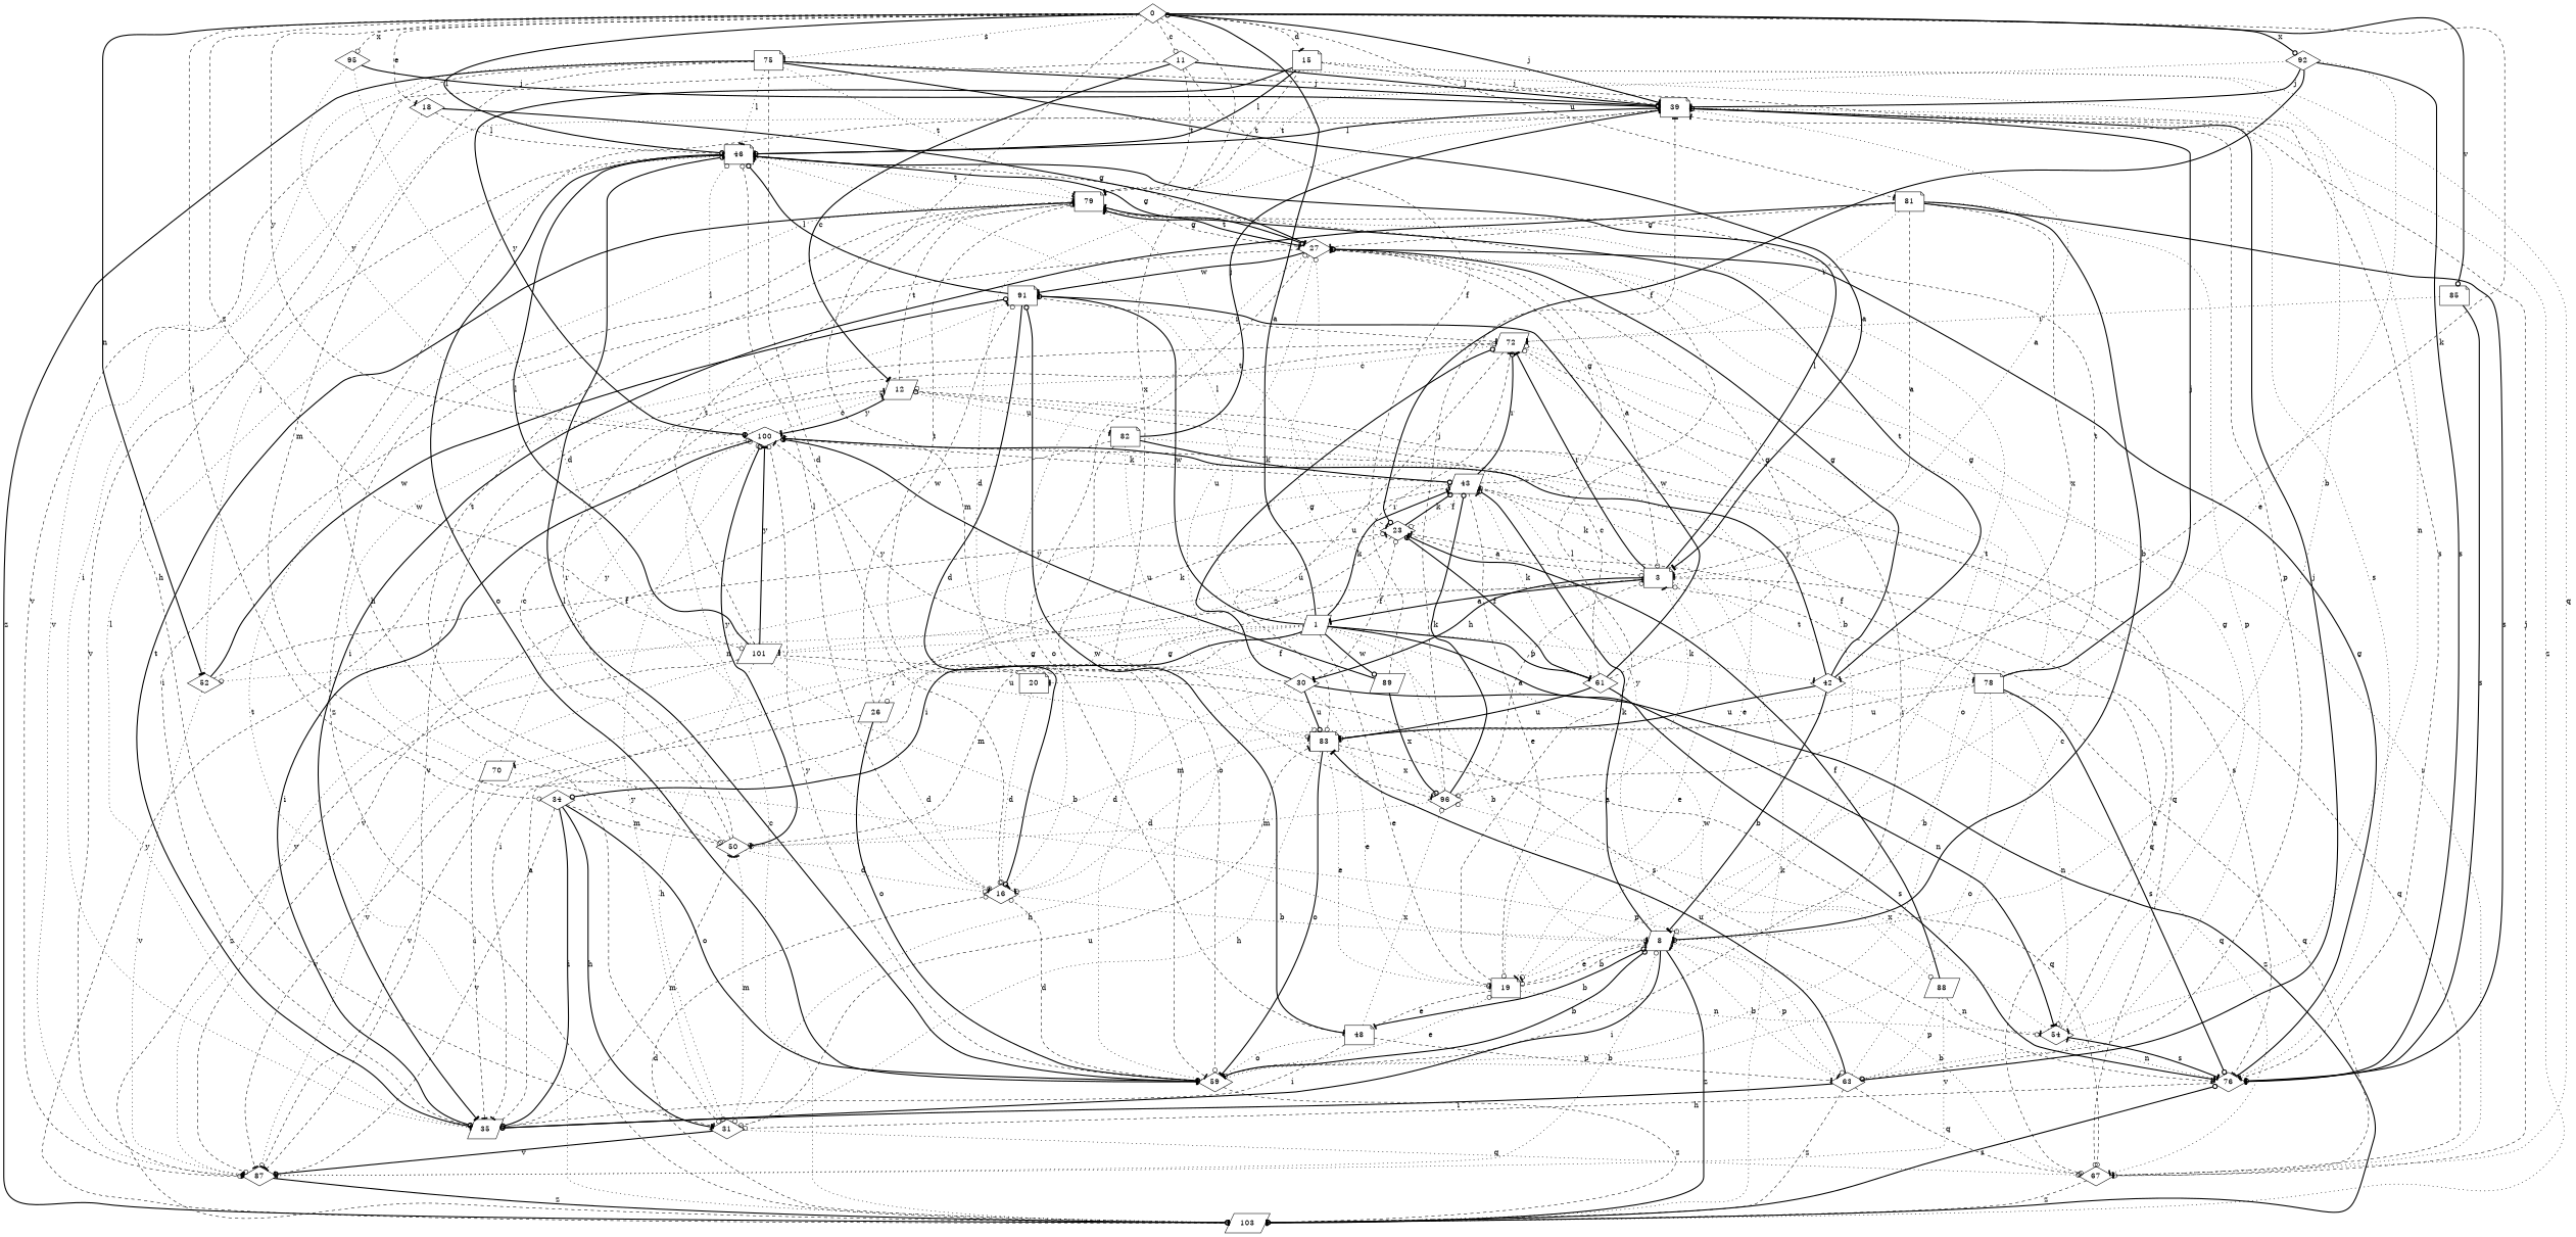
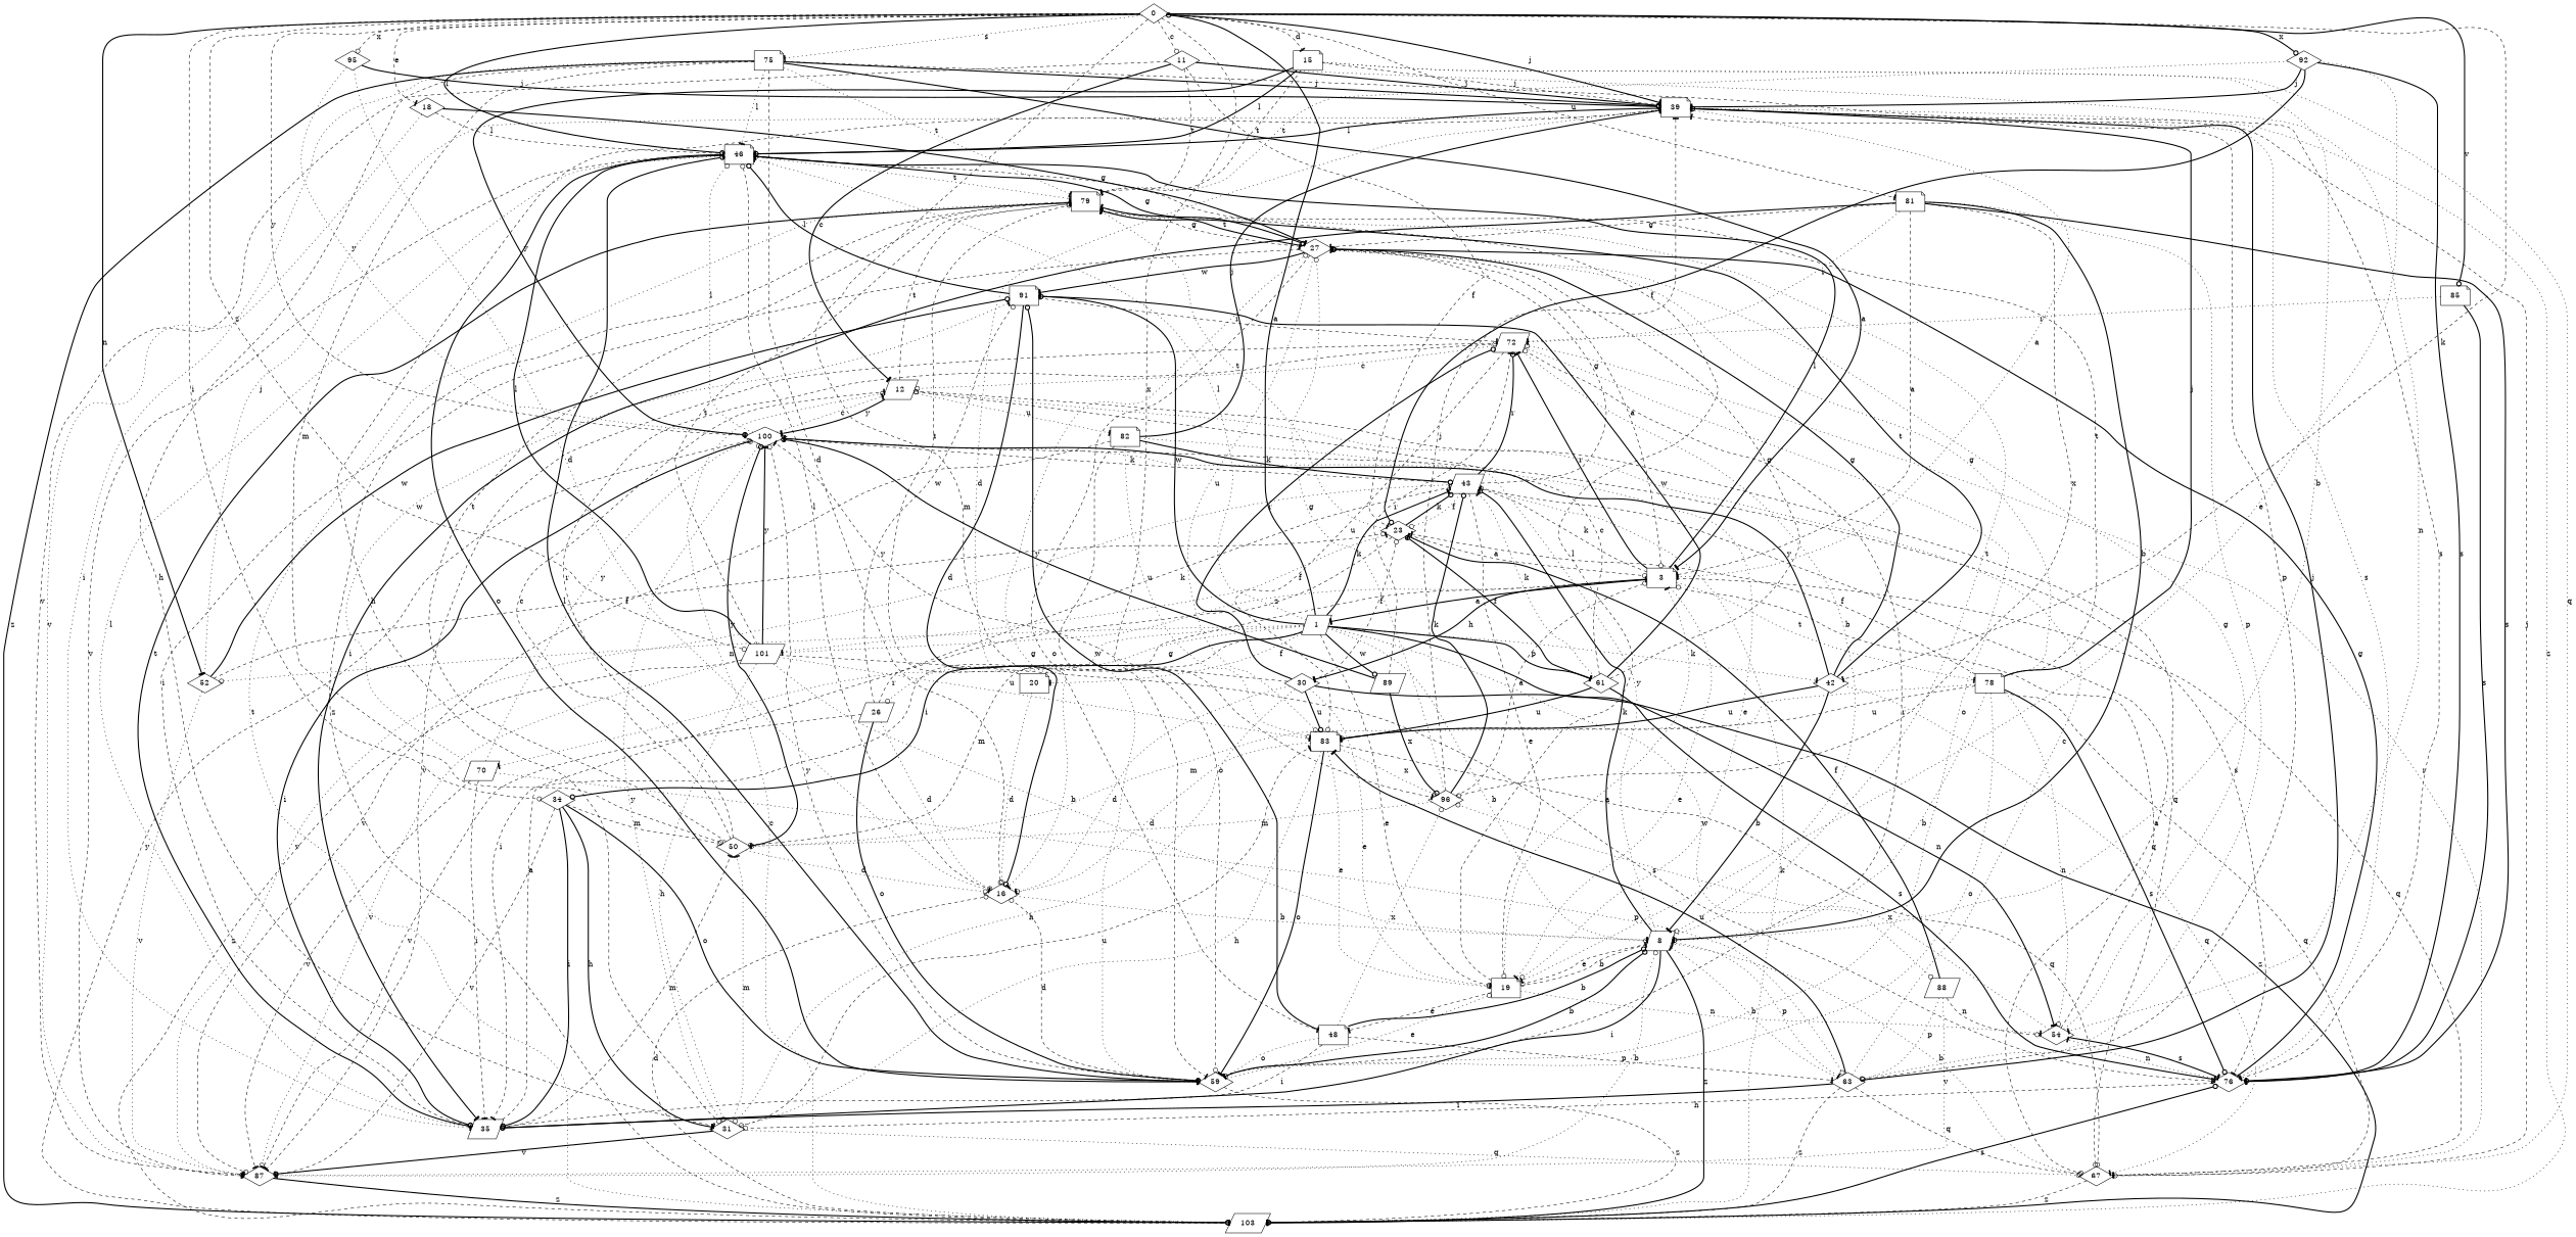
  strict digraph {
    node [shape=diamond]
    edge [arrowhead=tee style=dashed]
    0
    11
    15 [shape=note]
    18
    34
    39 [shape=note]
    42
    46 [shape=note]
    48 [shape=note]
    52
    75 [shape=note]
    81 [shape=note]
    85 [shape=note]
    92
    95
    96
    100
    101 [shape=parallelogram]
    54
    79 [shape=note]
    12 [shape=parallelogram]
    23
    87
    8 [shape=parallelogram]
    67
    27
    50
    35 [shape=parallelogram]
    59
    31
    3 [shape=note]
    63
    103 [shape=parallelogram]
    16
    76
    83 [shape=note]
    91 [shape=note]
    72 [shape=parallelogram]
    19 [shape=note]
    43 [shape=parallelogram]
    1 [shape=parallelogram]
    20 [shape=note]
    26 [shape=parallelogram]
    61
    70 [shape=parallelogram]
    88 [shape=parallelogram]
    89 [shape=parallelogram]
    30
    78 [shape=note]
    82 [shape=note]
    0 -> 11 [arrowhead=odot label=c]
    0 -> 15 [label=d]
    0 -> 18 [label=e]
    0 -> 34 [arrowhead=odot label=i]
    0 -> 39 [label=j style=bold]
    0 -> 42 [label=k]
    0 -> 46 [arrowhead=odot label=l style=bold]
    0 -> 48 [label=m]
    0 -> 52 [label=n style=bold]
    0 -> 75 [label=s style=dotted]
    0 -> 81 [label=u]
    0 -> 85 [arrowhead=odot label=v style=bold]
    0 -> 92 [arrowhead=odot label=x style=bold]
    0 -> 95 [arrowhead=odot label=x]
    0 -> 96 [label=x]
    0 -> 100 [label=y]
    0 -> 101 [arrowhead=odot label=z]
    11 -> 39 [arrowhead=odot label=j style=bold]
    11 -> 54 [label=n style=dotted]
    11 -> 79 [label=t]
    11 -> 12 [label=c style=bold]
    11 -> 23 [label=f]
    11 -> 87 [arrowhead=odot label=v]
    15 -> 39 [label=j]
    15 -> 46 [arrowhead=odot label=l style=bold]
    15 -> 100 [arrowhead=odot label=y style=bold]
    15 -> 79 [label=t]
    15 -> 8 [arrowhead=odot label=b style=dotted]
    15 -> 67 [label=q style=dotted]
    18 -> 46 [arrowhead=odot label=l]
    18 -> 87 [label=v style=dotted]
    18 -> 27 [label=g style=bold]
    34 -> 87 [label=v]
    34 -> 50 [arrowhead=odot label=m]
    34 -> 35 [arrowhead=odot label=i style=bold]
    34 -> 59 [label=o style=bold]
    34 -> 31 [label=h style=bold]
    39 -> 46 [label=l style=bold]
    39 -> 31 [arrowhead=odot label=h]
    39 -> 3 [label=a style=dotted]
    39 -> 63 [arrowhead=odot label=p]
    39 -> 103 [arrowhead=odot label=z style=dotted]
    39 -> 16 [label=d style=dotted]
    39 -> 76 [label=s style=dotted]
    42 -> 100 [label=y style=bold]
    42 -> 79 [label=t style=bold]
    42 -> 8 [label=b style=bold]
    42 -> 67 [label=q style=dotted]
    42 -> 27 [arrowhead=odot label=g style=bold]
    42 -> 83 [label=u style=bold]
    46 -> 79 [label=t style=dotted]
    46 -> 87 [label=v]
    46 -> 27 [arrowhead=odot label=g style=bold]
    46 -> 59 [label=o style=bold]
    48 -> 96 [arrowhead=odot label=x style=dotted]
    48 -> 8 [arrowhead=odot label=b style=bold]
    48 -> 35 [arrowhead=odot label=i]
    48 -> 59 [label=o style=dotted]
    48 -> 63 [label=p]
    48 -> 91 [arrowhead=odot label=w style=bold]
    52 -> 39 [label=j style=dotted]
    52 -> 23 [arrowhead=odot label=f]
    52 -> 87 [label=v style=dotted]
    52 -> 91 [arrowhead=odot label=w style=bold]
    75 -> 39 [arrowhead=odot label=j style=bold]
    75 -> 46 [label=l style=dotted]
    75 -> 79 [label=t style=dotted]
    75 -> 50 [arrowhead=odot label=m]
    75 -> 35 [label=i style=dotted]
    75 -> 31 [label=h]
    75 -> 3 [label=a style=bold]
    75 -> 103 [arrowhead=odot label=z style=bold]
    75 -> 16 [arrowhead=odot label=d]
    75 -> 76 [label=s]
    81 -> 96 [arrowhead=odot label=x]
    81 -> 8 [label=b style=bold]
    81 -> 27 [label=g]
    81 -> 35 [label=i style=bold]
    81 -> 3 [label=a]
    81 -> 63 [arrowhead=odot label=p style=dotted]
    81 -> 76 [arrowhead=odot label=s style=bold]
    81 -> 72 [label=r style=dotted]
    85 -> 76 [label=s style=bold]
    85 -> 72 [label=r style=dotted]
    92 -> 39 [label=j style=bold]
    92 -> 79 [label=t style=dotted]
    92 -> 23 [arrowhead=odot label=f style=bold]
    92 -> 76 [label=s style=bold]
    92 -> 19 [label=e style=dotted]
    95 -> 39 [arrowhead=odot label=j style=bold]
    95 -> 100 [arrowhead=odot label=y style=dotted]
    95 -> 16 [label=d style=dotted]
    96 -> 39 [label=j]
    96 -> 27 [arrowhead=odot label=g style=dotted]
    96 -> 50 [arrowhead=odot label=m style=dotted]
    96 -> 3 [arrowhead=odot label=a]
    96 -> 43 [arrowhead=odot label=k style=bold]
    100 -> 46 [arrowhead=odot label=l style=dotted]
    100 -> 12 [label=c style=dotted]
    100 -> 35 [arrowhead=odot label=i style=bold]
    100 -> 76 [label=s]
    100 -> 43 [arrowhead=odot label=k]
    101 -> 46 [label=l style=bold]
    101 -> 100 [label=y style=bold]
    101 -> 79 [label=t]
-   101 -> 23 [label=u style=dotted]
+   101 -> 23 [label=f style=dotted]
    101 -> 87 [arrowhead=odot label=v style=dotted]
    101 -> 8 [label=b style=dotted]
    101 -> 31 [arrowhead=odot label=h style=dotted]
    101 -> 103 [label=z]
    101 -> 76 [label=s]
    101 -> 83 [label=u style=dotted]
    54 -> 96 [arrowhead=odot label=x style=dotted]
    54 -> 27 [label=g style=dotted]
    54 -> 3 [arrowhead=odot label=a]
    54 -> 76 [label=s style=bold]
    79 -> 27 [label=g]
    79 -> 103 [label=z]
    12 -> 100 [label=y style=bold]
    12 -> 79 [arrowhead=odot label=t]
    12 -> 67 [arrowhead=odot label=q]
    12 -> 82 [label=u style=dotted]
    23 -> 79 [label=t style=dotted]
    23 -> 35 [label=i]
    23 -> 3 [arrowhead=odot label=a]
    23 -> 43 [arrowhead=odot label=k style=bold]
    87 -> 8 [arrowhead=odot label=b style=dotted]
    87 -> 103 [arrowhead=odot label=z style=bold]
    8 -> 100 [label=y style=dotted]
    8 -> 79 [label=t style=dotted]
    8 -> 35 [arrowhead=odot label=i style=bold]
    8 -> 63 [label=p style=dotted]
    8 -> 103 [label=z style=bold]
    8 -> 19 [arrowhead=odot label=e]
    8 -> 43 [arrowhead=odot label=k style=bold]
    67 -> 39 [label=j]
    67 -> 8 [label=b style=dotted]
    67 -> 103 [label=z]
    67 -> 72 [arrowhead=odot label=r style=dotted]
    27 -> 79 [label=t style=bold]
    27 -> 35 [arrowhead=odot label=i]
    27 -> 59 [label=o]
    27 -> 3 [arrowhead=odot label=a]
    27 -> 83 [arrowhead=odot label=u style=dotted]
    27 -> 91 [label=w style=bold]
    50 -> 100 [arrowhead=odot label=y style=bold]
    50 -> 79 [label=t]
    50 -> 12 [label=c]
    50 -> 16 [arrowhead=odot label=d style=dotted]
    50 -> 72 [arrowhead=odot label=r]
    35 -> 46 [label=l style=dotted]
    35 -> 79 [label=t style=bold]
    35 -> 50 [label=m]
    35 -> 3 [label=a]
    59 -> 46 [arrowhead=odot label=l style=bold]
    59 -> 100 [arrowhead=odot label=y]
    59 -> 8 [arrowhead=odot label=b style=bold]
    59 -> 27 [arrowhead=odot label=g style=dotted]
    59 -> 103 [arrowhead=odot label=z]
    59 -> 16 [arrowhead=odot label=d]
    59 -> 72 [arrowhead=odot label=r]
    59 -> 19 [arrowhead=odot label=e style=dotted]
    31 -> 100 [arrowhead=odot label=y style=dotted]
    31 -> 87 [arrowhead=odot label=v style=bold]
    31 -> 67 [arrowhead=odot label=q style=dotted]
    31 -> 50 [label=m style=dotted]
    31 -> 83 [label=u]
    3 -> 46 [label=l style=bold]
    3 -> 101 [label=z style=dotted]
    3 -> 67 [label=q]
    3 -> 72 [label=r style=bold]
    3 -> 19 [label=e style=dotted]
    3 -> 43 [label=k]
    3 -> 1 [label=a style=bold]
    3 -> 30 [label=h style=bold]
    3 -> 78 [label=t style=dotted]
    63 -> 39 [arrowhead=odot label=j style=bold]
    63 -> 12 [arrowhead=odot label=c style=dotted]
    63 -> 8 [label=b style=dotted]
    63 -> 67 [arrowhead=odot label=q]
    63 -> 35 [arrowhead=odot label=i style=bold]
    63 -> 103 [label=z]
    63 -> 83 [label=u style=bold]
    103 -> 100 [arrowhead=odot label=y]
    103 -> 79 [label=t style=dotted]
    103 -> 12 [arrowhead=odot label=c style=dotted]
    103 -> 16 [arrowhead=odot label=d]
    103 -> 76 [arrowhead=odot label=s style=bold]
    103 -> 43 [arrowhead=odot label=k style=dotted]
    16 -> 46 [arrowhead=odot label=l]
    16 -> 8 [label=b style=dotted]
    76 -> 54 [label=n style=dotted]
    76 -> 27 [arrowhead=odot label=g style=bold]
    76 -> 31 [arrowhead=odot label=h]
    83 -> 96 [arrowhead=odot label=x style=dotted]
    83 -> 67 [arrowhead=odot label=q]
    83 -> 59 [label=o style=bold]
    83 -> 31 [arrowhead=odot label=h style=dotted]
    83 -> 16 [arrowhead=odot label=d style=dotted]
    83 -> 19 [arrowhead=odot label=e style=dotted]
    91 -> 46 [arrowhead=odot label=l style=bold]
    91 -> 16 [arrowhead=odot label=d style=bold]
    91 -> 72 [label=r]
    72 -> 12 [arrowhead=odot label=c style=dotted]
    72 -> 87 [label=v]
    72 -> 8 [arrowhead=odot label=b style=dotted]
    72 -> 59 [arrowhead=odot label=o style=dotted]
    72 -> 83 [arrowhead=odot label=u]
    19 -> 46 [arrowhead=odot label=l]
    19 -> 48 [label=e]
    19 -> 54 [label=n style=dotted]
    19 -> 8 [label=b]
    19 -> 3 [label=a style=dotted]
    43 -> 23 [arrowhead=odot label=f style=dotted]
    43 -> 87 [label=v style=dotted]
    43 -> 67 [arrowhead=odot label=q]
    43 -> 27 [label=g]
    43 -> 72 [arrowhead=odot label=r style=bold]
    43 -> 19 [arrowhead=odot label=e]
    1 -> 0 [arrowhead=odot label=a style=bold]
    1 -> 34 [arrowhead=odot label=i style=bold]
    1 -> 42 [label=k style=dotted]
    1 -> 46 [label=l style=dotted]
    1 -> 52 [arrowhead=odot label=n style=dotted]
    1 -> 54 [label=n style=bold]
    1 -> 8 [arrowhead=odot label=b style=dotted]
    1 -> 50 [arrowhead=odot label=m]
    1 -> 91 [label=w style=bold]
    1 -> 19 [arrowhead=odot label=e]
    1 -> 43 [label=k style=bold]
    1 -> 20 [label=f style=dotted]
    1 -> 26 [arrowhead=odot label=g style=dotted]
    1 -> 61 [label=p style=bold]
    1 -> 70 [label=r style=dotted]
    1 -> 88 [arrowhead=odot label=w style=dotted]
    1 -> 89 [arrowhead=odot label=w style=bold]
    20 -> 79 [arrowhead=odot label=t]
    20 -> 16 [arrowhead=odot label=d style=dotted]
    26 -> 87 [label=v]
    26 -> 59 [arrowhead=odot label=o style=bold]
    26 -> 16 [arrowhead=odot label=d style=dotted]
    26 -> 91 [arrowhead=odot label=w]
    26 -> 43 [label=k]
    61 -> 12 [arrowhead=odot label=c]
    61 -> 23 [arrowhead=odot label=f style=bold]
    61 -> 27 [label=g]
    61 -> 76 [label=s style=bold]
    61 -> 83 [label=u style=bold]
    61 -> 91 [arrowhead=odot label=w style=bold]
    61 -> 43 [label=k style=dotted]
    70 -> 100 [arrowhead=odot label=y style=dotted]
    70 -> 87 [label=v]
    70 -> 35 [label=i]
    70 -> 63 [arrowhead=odot label=p style=dotted]
    70 -> 91 [label=w style=dotted]
    88 -> 54 [arrowhead=odot label=n]
    88 -> 23 [label=f style=bold]
    88 -> 87 [label=v style=dotted]
    88 -> 63 [arrowhead=odot label=p style=dotted]
    89 -> 96 [arrowhead=odot label=x style=bold]
    89 -> 100 [arrowhead=odot label=y style=bold]
    89 -> 72 [label=r]
    30 -> 100 [label=y]
    30 -> 23 [arrowhead=odot label=f]
    30 -> 31 [arrowhead=odot label=h style=dotted]
    30 -> 103 [arrowhead=odot label=z style=bold]
    30 -> 16 [label=d style=dotted]
    30 -> 83 [arrowhead=odot label=u style=bold]
    30 -> 72 [arrowhead=odot label=r style=bold]
    30 -> 19 [label=e style=dotted]
    78 -> 39 [label=j style=bold]
    78 -> 54 [arrowhead=odot label=n style=dotted]
    78 -> 79 [label=t]
    78 -> 23 [label=f]
    78 -> 8 [arrowhead=odot label=b style=dotted]
    78 -> 67 [arrowhead=odot label=q]
    78 -> 27 [arrowhead=odot label=g style=dotted]
    78 -> 50 [label=m style=dotted]
    78 -> 59 [label=o style=dotted]
    78 -> 76 [arrowhead=odot label=s style=bold]
    78 -> 83 [arrowhead=odot label=u]
    82 -> 39 [label=j style=bold]
    82 -> 87 [arrowhead=odot label=v]
    82 -> 59 [arrowhead=odot label=o]
    82 -> 83 [arrowhead=odot label=u style=dotted]
    82 -> 19 [arrowhead=odot label=e style=dotted]
    82 -> 43 [arrowhead=odot label=k style=bold]
  }
